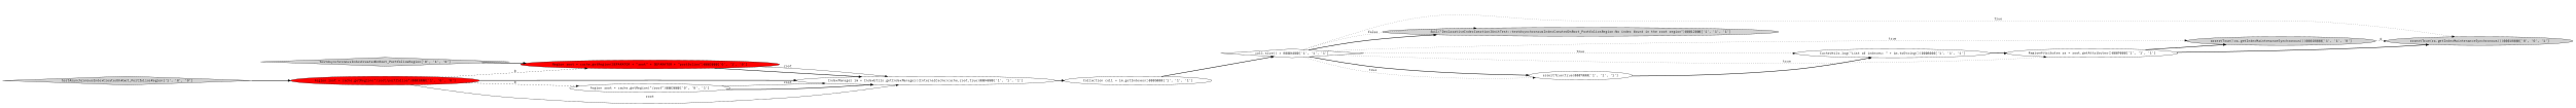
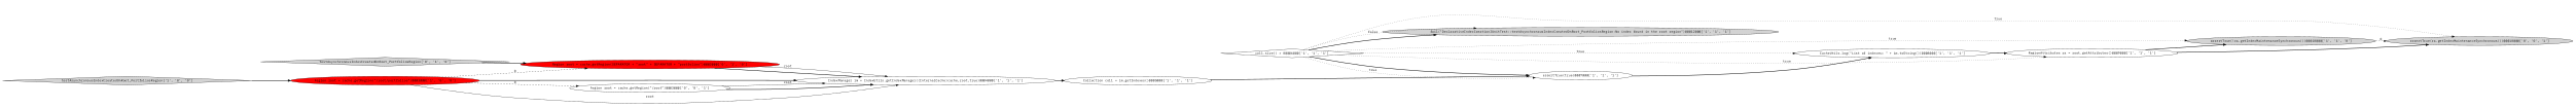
  digraph {
    fontname="IBM Plex Mono"
    rankdir=LR
    node [fillcolor=white fontname="IBM Plex Mono" shape=ellipse style=filled]
    edge [fontname="IBM Plex Mono" style=bold]
    n1 [fillcolor=lightgray label="assertTrue(ra.getIndexMaintenanceSynchronous())@@@10@@@['0', '0', '1']"]
    n2 [fillcolor=lightgray label="fail(\"DeclarativeIndexCreationJUnitTest::testAsynchronousIndexCreatedOnRoot_PortfoliosRegion:No index found in the root region\")@@@12@@@['1', '1', '1']"]
    n3 [fillcolor=red label="Region root = cache.getRegion(SEPARATOR + \"root\" + SEPARATOR + \"portfolios\")@@@3@@@['0', '1', '0']"]
    n4 [label="IndexManager im = IndexUtils.getIndexManager((InternalCache)cache,root,true)@@@4@@@['1', '1', '1']"]
    n5 [label="Collection coll = im.getIndexes()@@@5@@@['1', '1', '1']"]
    n6 [fillcolor=lightgray label="assertTrue(!ra.getIndexMaintenanceSynchronous())@@@10@@@['1', '1', '0']"]
    n7 [fillcolor=lightgray label="testAsynchronousIndexCreatedOnRoot_PortfoliosRegion['0', '1', '0']" shape=diamond]
    n8 [label="coll.size() > 0@@@6@@@['1', '1', '1']" shape=diamond]
    n9 [label="CacheUtils.log(\"List of indexes= \" + im.toString())@@@8@@@['1', '1', '1']"]
    n10 [label="RegionAttributes ra = root.getAttributes()@@@9@@@['1', '1', '1']"]
    n11 [label="assertTrue(true)@@@7@@@['1', '1', '1']"]
    n12 [fillcolor=lightgray label="testAsynchronousIndexCreatedOnRoot_PortfoliosRegion['1', '0', '0']" shape=diamond]
    n13 [fillcolor=red label="Region root = cache.getRegion(\"/root/portfolios\")@@@3@@@['1', '0', '0']"]
    n14 [label="Region root = cache.getRegion(\"/root\")@@@3@@@['0', '0', '1']"]
    n3 -> n4 [label=root style=solid]
    n3 -> n4
    n4 -> n5
-   n5 -> n8
+   n5 -> n11
    n6 -> n1 [label=0 style=dashed]
    n7 -> n3
    n8 -> n1 [label=true style=dotted]
    n8 -> n2 [label=false style=dotted]
    n8 -> n2
    n8 -> n6 [label=true style=dotted]
    n8 -> n9 [label=true style=dotted]
    n8 -> n10 [label=true style=dotted]
    n8 -> n11
    n8 -> n11 [label=true style=dotted]
    n9 -> n10
    n10 -> n1
    n10 -> n6
    n11 -> n9
    n12 -> n13
    n13 -> n3 [label=0 style=dashed]
    n13 -> n4 [label=root style=solid]
    n13 -> n4
    n13 -> n14 [label=0 style=dashed]
    n14 -> n4
    n14 -> n4 [label=root style=solid]
  }
